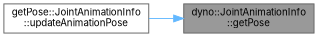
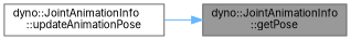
  digraph {
    rankdir=RL
    fontname=Inter
    node [fontname=Inter fontsize=10 shape=box style=filled]
    n1 [color=gray40 fillcolor=grey60 fontcolor=black height=0.2 label="dyno::JointAnimationInfo\l::getPose" width=0.4]
-   n2 [color=grey40 fillcolor=white height=0.2 label="getPose::JointAnimationInfo\l::updateAnimationPose" width=0.4]
+   n2 [color=grey40 fillcolor=white height=0.2 label="dyno::JointAnimationInfo\l::updateAnimationPose" width=0.4]
    n1 -> n2 [color=steelblue1 dir=back fontname=Inter fontsize=10 labelfontname=Helvetica labelfontsize=10 style=solid]
  }
